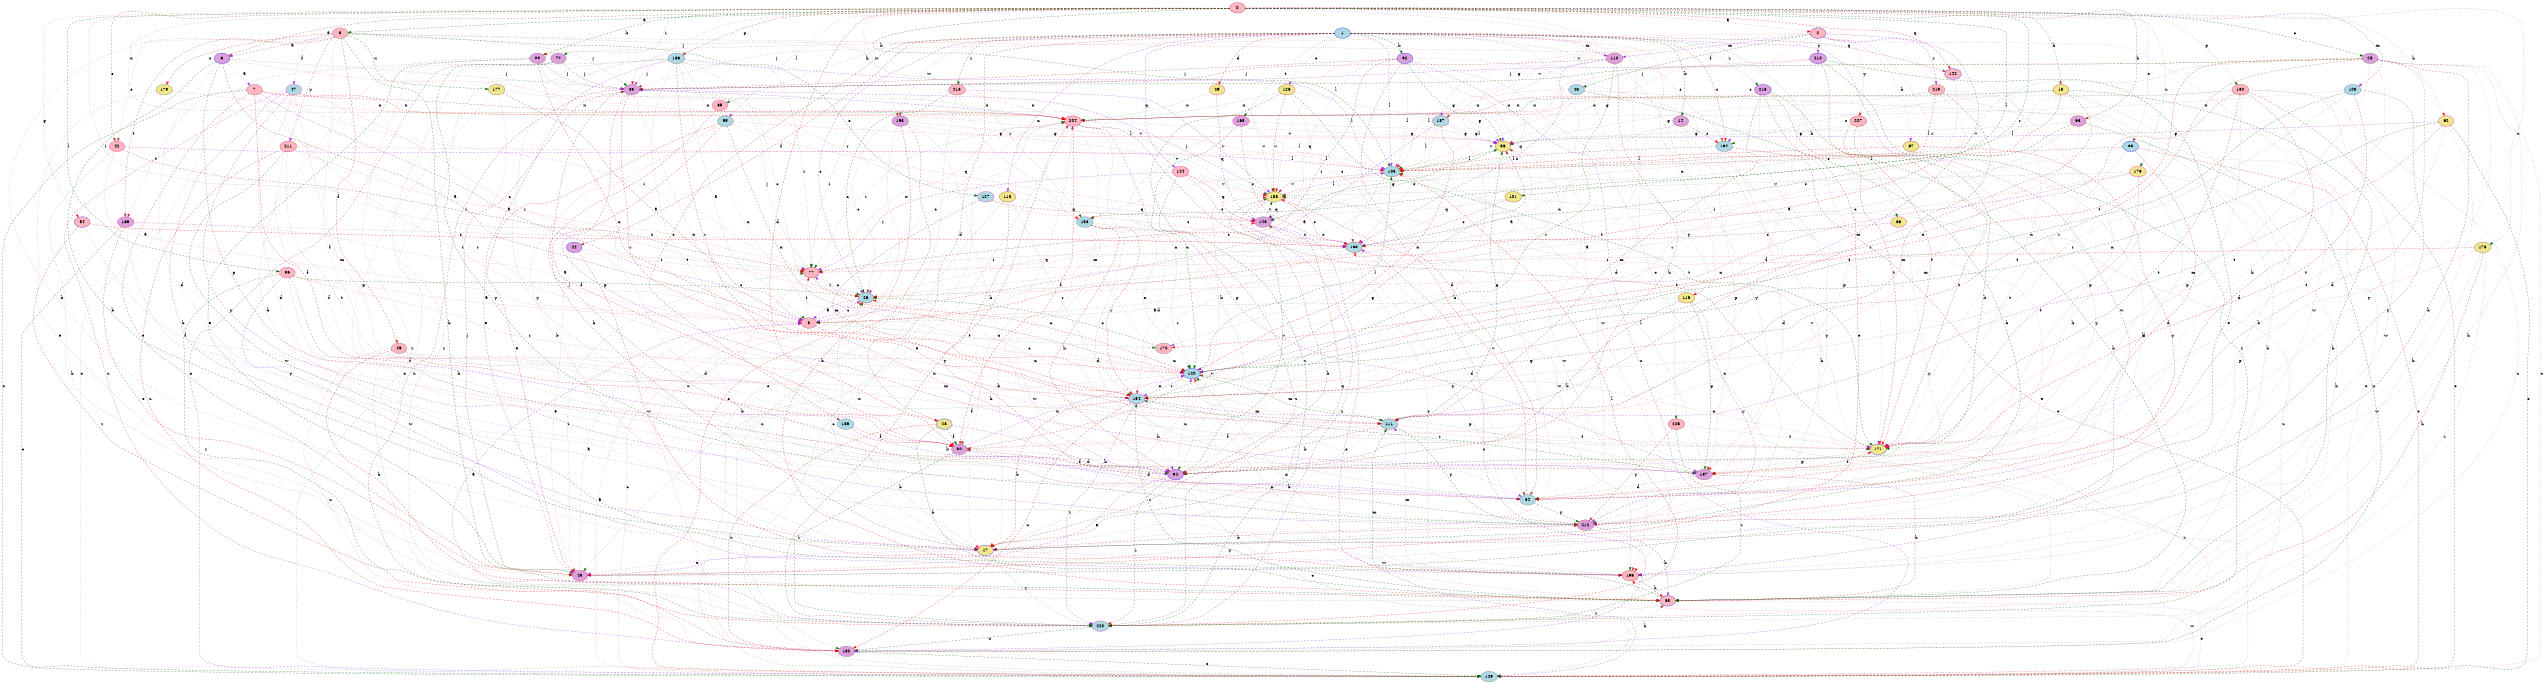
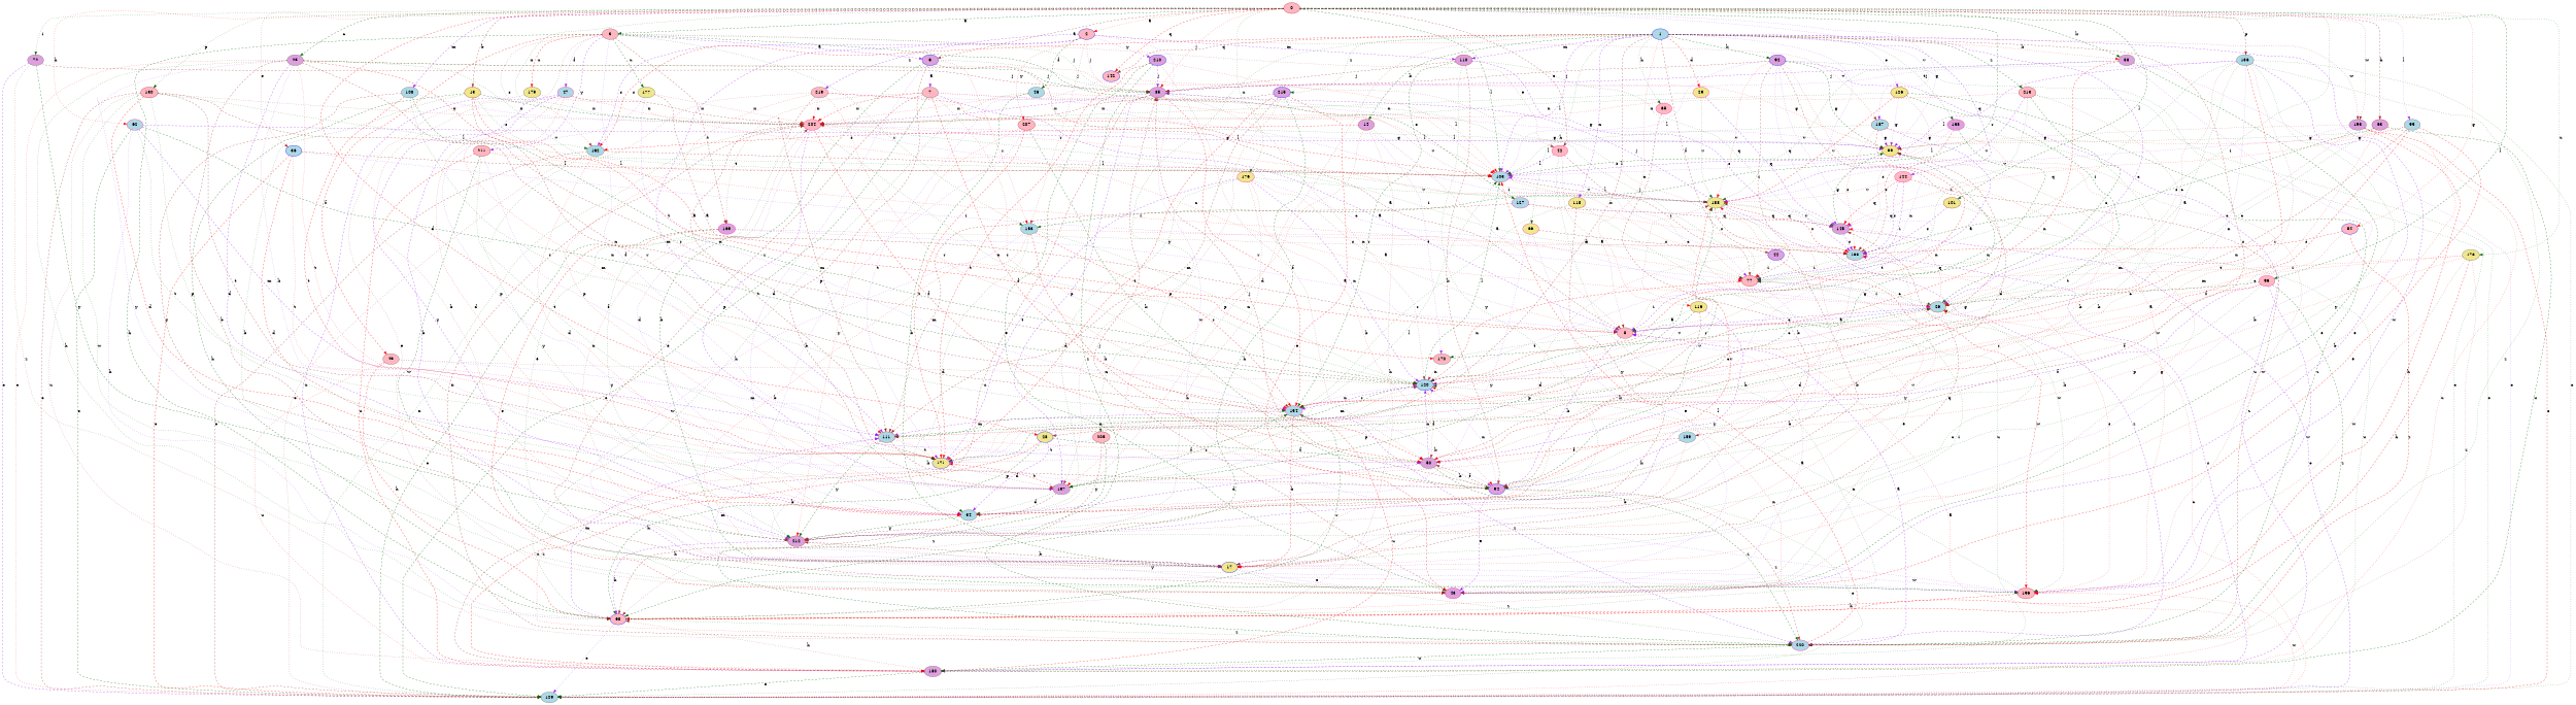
  strict digraph {
    node [color=gray40 fillcolor=lightpink style=filled]
    edge [color=darkgreen style=dotted]
    0 [color=brown]
    2 [color=blue]
    3
    6 [color=blue fillcolor=plum]
    13 [color=brown fillcolor=khaki]
    25 [fillcolor=plum]
    28 [color=blue fillcolor=khaki]
    36 [color=blue fillcolor=lightblue]
    42 [color=deeppink]
    54 [color=blue]
    59 [color=brown fillcolor=khaki]
-   62 [color=deeppink fillcolor=khaki]
+   62 [color=deeppink fillcolor=lightblue]
    63 [color=brown fillcolor=plum]
    72 [fillcolor=plum]
    77 [color=brown]
    85 [fillcolor=plum]
    88 [fillcolor=plum]
    95 [fillcolor=lightblue]
    96 [color=deeppink]
    101 [color=brown fillcolor=khaki]
-   103 [fillcolor=lightblue]
+   103 [color=deeppink fillcolor=lightblue]
    108 [fillcolor=lightblue]
    130 [color=brown]
    136 [fillcolor=lightblue]
    142 [color=blue]
    153 [fillcolor=lightblue]
    173 [fillcolor=khaki]
    176 [color=deeppink fillcolor=khaki]
    187 [color=brown fillcolor=lightblue]
    193 [fillcolor=plum]
    204 [color=deeppink]
    110 [color=brown fillcolor=plum]
    162 [fillcolor=lightblue]
    196 [color=brown]
    46 [fillcolor=lightblue]
-   67 [color=brown fillcolor=khaki]
    111 [color=brown fillcolor=lightblue]
    207 [color=brown]
    210 [color=blue fillcolor=plum]
    219
    17 [color=blue fillcolor=khaki]
    47 [color=deeppink fillcolor=lightblue]
    49
    50 [fillcolor=plum]
    68 [color=blue]
    127 [color=deeppink fillcolor=lightblue]
    169 [color=deeppink fillcolor=plum]
    177 [fillcolor=khaki]
    179 [fillcolor=khaki]
    211 [color=brown]
    34 [fillcolor=lightblue]
    7
    8
    137 [fillcolor=plum]
    154 [color=deeppink fillcolor=lightblue]
    129 [fillcolor=lightblue]
    94 [color=blue fillcolor=plum]
    170
    188 [fillcolor=khaki]
    171 [color=blue fillcolor=khaki]
    212 [color=brown fillcolor=plum]
    180 [fillcolor=plum]
    220 [color=deeppink fillcolor=lightblue]
    163 [color=brown fillcolor=lightblue]
    120 [color=blue fillcolor=lightblue]
    26 [color=brown fillcolor=lightblue]
    43 [color=deeppink fillcolor=plum]
    145 [fillcolor=plum]
    1 [color=blue fillcolor=lightblue]
    14 [color=brown fillcolor=plum]
    29 [color=deeppink fillcolor=khaki]
    44 [color=blue fillcolor=plum]
    65 [color=deeppink]
    66 [color=deeppink fillcolor=khaki]
    92 [color=blue fillcolor=plum]
    116 [color=brown fillcolor=khaki]
    118 [color=brown fillcolor=khaki]
    126 [color=brown fillcolor=khaki]
    144 [color=deeppink]
    159 [fillcolor=lightblue]
    168 [color=deeppink fillcolor=plum]
    205 [color=brown]
    213 [color=brown]
    215 [color=blue fillcolor=plum]
    0 -> 2 [color=red label=a]
    0 -> 3 [label=a style=dashed]
    0 -> 6 [color=brown label=a style=dashed]
    0 -> 13 [color=brown label=b style=dashed]
    0 -> 25 [label=c style=dashed]
    0 -> 28 [color=red label=d style=dashed]
    0 -> 36 [color=brown label=e]
    0 -> 42 [color=brown label=e style=dashed]
    0 -> 54 [color=red label=g]
    0 -> 59 [color=purple label=g]
    0 -> 62 [color=red label=h]
    0 -> 63 [color=brown label=h style=dashed]
    0 -> 72 [label=i]
    0 -> 77 [label=i]
    0 -> 85 [color=red label=j]
    0 -> 88 [label=k style=dashed]
    0 -> 95 [color=purple label=l]
    0 -> 96 [label=l style=dashed]
    0 -> 101 [label=l style=dashed]
    0 -> 103 [label=l style=dashed]
    0 -> 108 [color=purple label=m style=dashed]
    0 -> 130 [label=p]
    0 -> 136 [color=brown label=p style=dashed]
    0 -> 142 [color=red label=q style=dashed]
    0 -> 153 [label=r style=dashed]
    0 -> 173 [label=u]
    0 -> 176 [label=u]
    0 -> 187 [color=purple label=v]
    0 -> 193 [color=brown label=w]
    0 -> 204 [label=x]
    2 -> 85 [color=brown label=j]
    2 -> 153 [color=brown label=r]
    2 -> 187 [color=brown label=v]
    2 -> 110 [color=purple label=m style=dashed]
-   2 -> 162 [color=purple label=s]
+   2 -> 162 [color=purple label=s style=dashed]
    2 -> 196 [color=purple label=w]
    2 -> 46 [label=f style=dashed]
-   2 -> 67 [color=purple label=h]
    2 -> 111 [color=purple label=m style=dashed]
    2 -> 207 [color=red label=y]
    2 -> 210 [color=purple label=y]
    2 -> 219 [color=purple label=z style=dashed]
    3 -> 6 [color=purple label=a style=dashed]
    3 -> 42 [color=brown label=e]
    3 -> 85 [label=j]
    3 -> 153 [label=r]
    3 -> 162 [color=brown label=s]
    3 -> 17 [color=brown label=b]
    3 -> 47 [color=purple label=f]
    3 -> 49 [color=red label=f style=dashed]
    3 -> 50 [color=purple label=f]
    3 -> 68 [label=h style=dashed]
    3 -> 127 [label=o style=dashed]
    3 -> 169 [color=brown label=t style=dashed]
    3 -> 177 [label=u style=dashed]
    3 -> 179 [color=red label=u style=dashed]
    3 -> 211 [color=purple label=y style=dashed]
    6 -> 85 [label=j]
    6 -> 153 [color=red label=r]
    6 -> 17 [label=b style=dashed]
    6 -> 34 [color=purple label=d]
    6 -> 7 [color=purple label=a]
    6 -> 8 [color=brown label=a style=dashed]
    6 -> 137 [color=brown label=p style=dashed]
    13 -> 204 [label=x style=dashed]
    13 -> 162 [label=s]
    13 -> 17 [label=b]
    13 -> 68 [label=h style=dashed]
    13 -> 8 [color=red label=a style=dashed]
    13 -> 154 [color=brown label=r style=dashed]
    25 -> 59 [color=red label=g]
    25 -> 85 [label=j style=dashed]
    25 -> 17 [color=brown label=b style=dashed]
    25 -> 68 [label=h]
    25 -> 34 [color=purple label=d style=dashed]
    25 -> 154 [color=brown label=r style=dashed]
    25 -> 129 [color=red label=o]
    25 -> 94 [color=purple label=k]
    25 -> 170 [color=red label=t style=dashed]
    25 -> 188 [label=v]
    25 -> 171 [color=red label=t]
    25 -> 212 [color=purple label=y]
    28 -> 50 [label=f style=dashed]
    28 -> 68 [label=h style=dashed]
    28 -> 34 [color=purple label=d style=dashed]
    28 -> 180 [color=red label=u style=dashed]
    36 -> 77 [color=purple label=i]
    36 -> 103 [color=brown label=l style=dashed]
    36 -> 34 [color=red label=d style=dashed]
    36 -> 129 [color=red label=o style=dashed]
    36 -> 171 [color=red label=t]
    42 -> 77 [color=brown label=i style=dashed]
    42 -> 103 [color=purple label=l style=dashed]
    42 -> 68 [label=h]
    42 -> 8 [color=brown label=a]
    54 -> 50 [color=brown label=f]
    54 -> 220 [color=red label=z style=dashed]
    54 -> 163 [color=red label=s style=dashed]
    59 -> 103 [label=l style=dashed]
    59 -> 196 [color=brown label=w]
    62 -> 59 [color=purple label=g style=dashed]
    62 -> 111 [color=purple label=m style=dashed]
    62 -> 68 [color=purple label=h]
    62 -> 129 [label=o style=dashed]
    62 -> 171 [label=t]
    62 -> 120 [label=n style=dashed]
    63 -> 59 [label=g]
    63 -> 111 [color=red label=m]
    63 -> 180 [label=u style=dashed]
    63 -> 163 [label=s style=dashed]
    63 -> 26 [label=c]
    72 -> 85 [color=brown label=j style=dashed]
    72 -> 129 [color=purple label=o style=dashed]
    72 -> 212 [label=y style=dashed]
    72 -> 220 [color=brown label=z]
    77 -> 85 [label=j]
    77 -> 204 [color=red label=x]
    77 -> 17 [color=purple label=b]
    77 -> 120 [color=red label=n style=dashed]
    77 -> 26 [label=c]
    85 -> 204 [color=purple label=x style=dashed]
    85 -> 137 [color=purple label=p style=dashed]
    85 -> 154 [color=red label=r style=dashed]
    85 -> 180 [color=brown label=u style=dashed]
    85 -> 120 [color=brown label=n]
    88 -> 85 [color=purple label=j style=dashed]
    88 -> 17 [color=purple label=b]
    88 -> 129 [color=purple label=o]
    88 -> 188 [label=v]
    88 -> 120 [color=red label=n style=dashed]
    88 -> 43 [label=e style=dashed]
    95 -> 59 [color=red label=g]
    95 -> 17 [color=red label=b]
    95 -> 50 [color=red label=f style=dashed]
    95 -> 120 [color=brown label=n style=dashed]
    95 -> 43 [color=red label=e style=dashed]
    95 -> 145 [color=red label=q]
    96 -> 196 [color=purple label=w style=dashed]
    96 -> 50 [color=purple label=f style=dashed]
    96 -> 8 [color=red label=a]
    96 -> 154 [color=red label=r]
    96 -> 94 [label=k]
    96 -> 220 [label=z style=dashed]
    96 -> 26 [label=c style=dashed]
    101 -> 180 [label=u]
    101 -> 163 [color=purple label=s style=dashed]
    101 -> 145 [color=purple label=q]
    103 -> 188 [color=brown label=v style=dashed]
    103 -> 26 [color=brown label=c]
    108 -> 204 [color=purple label=x]
    108 -> 154 [label=r]
    108 -> 171 [color=red label=t style=dashed]
    108 -> 212 [color=brown label=y style=dashed]
    108 -> 120 [label=n style=dashed]
    130 -> 103 [label=l]
    130 -> 204 [color=brown label=x]
    130 -> 196 [label=w]
    130 -> 34 [color=red label=d style=dashed]
    130 -> 137 [label=p]
    130 -> 129 [color=brown label=o style=dashed]
    130 -> 171 [color=brown label=t style=dashed]
    130 -> 180 [color=brown label=u]
    130 -> 120 [color=brown label=n style=dashed]
    136 -> 77 [label=i]
    136 -> 85 [color=purple label=j]
    136 -> 103 [color=purple label=l style=dashed]
    136 -> 8 [label=a]
    136 -> 154 [color=red label=r style=dashed]
    136 -> 129 [label=o]
    136 -> 171 [color=brown label=t]
    136 -> 212 [label=y]
    136 -> 220 [label=z]
    136 -> 120 [color=purple label=n]
    136 -> 26 [color=brown label=c]
    136 -> 43 [color=purple label=e style=dashed]
    142 -> 171 [color=purple label=t]
    142 -> 163 [color=brown label=s]
    153 -> 196 [color=purple label=w]
    153 -> 17 [color=red label=b]
    153 -> 34 [label=d]
    153 -> 154 [color=red label=r style=dashed]
    153 -> 94 [color=red label=k style=dashed]
    153 -> 163 [color=red label=s]
    153 -> 120 [label=n]
    173 -> 77 [color=red label=i]
    173 -> 196 [color=brown label=w]
    173 -> 68 [color=red label=h style=dashed]
    173 -> 137 [color=red label=p]
    173 -> 220 [color=brown label=z]
    173 -> 26 [color=red label=c]
    176 -> 68 [color=brown label=h]
    176 -> 34 [label=d]
    176 -> 8 [color=brown label=a]
    176 -> 94 [color=red label=k]
    176 -> 188 [label=v]
    176 -> 171 [color=purple label=t style=dashed]
    176 -> 120 [color=purple label=n style=dashed]
    187 -> 59 [color=purple label=g]
    187 -> 103 [label=l]
    187 -> 8 [color=purple label=a style=dashed]
    187 -> 94 [color=red label=k]
    187 -> 163 [color=red label=s]
    187 -> 120 [color=red label=n style=dashed]
    193 -> 59 [color=brown label=g]
    193 -> 68 [color=red label=h style=dashed]
    193 -> 129 [color=red label=o style=dashed]
-   193 -> 94 [color=purple label=k]
    193 -> 188 [color=purple label=v]
    193 -> 180 [color=red label=u]
    193 -> 26 [color=brown label=c]
    204 -> 59 [color=purple label=g]
    204 -> 77 [label=i]
    204 -> 50 [color=red label=f style=dashed]
    204 -> 34 [color=purple label=d]
    204 -> 137 [color=purple label=p style=dashed]
    204 -> 171 [color=brown label=t style=dashed]
    204 -> 120 [label=n]
    204 -> 26 [color=purple label=c]
    204 -> 43 [label=e]
    110 -> 85 [color=brown label=j style=dashed]
    110 -> 154 [label=r style=dashed]
    110 -> 94 [color=brown label=k style=dashed]
    110 -> 212 [label=y]
    110 -> 163 [color=purple label=s style=dashed]
    110 -> 145 [label=q]
    162 -> 103 [color=brown label=l style=dashed]
    162 -> 34 [color=red label=d]
    162 -> 129 [color=brown label=o style=dashed]
    162 -> 212 [label=y]
    196 -> 111 [color=purple label=m]
    196 -> 68 [color=red label=h style=dashed]
    196 -> 163 [color=red label=s]
    196 -> 120 [label=n]
    46 -> 103 [color=red label=l]
    46 -> 204 [color=red label=x]
    46 -> 17 [label=b style=dashed]
    46 -> 68 [label=h]
    46 -> 188 [color=brown label=v]
-   67 -> 103 [color=red label=l style=dashed]
-   67 -> 212 [color=red label=y style=dashed]
    111 -> 59 [label=g style=dashed]
    111 -> 17 [color=purple label=b]
    111 -> 50 [color=red label=f]
    111 -> 94 [color=brown label=k style=dashed]
    111 -> 171 [color=red label=t]
    111 -> 212 [label=y style=dashed]
    207 -> 59 [label=g]
    207 -> 17 [color=purple label=b]
    207 -> 94 [label=k style=dashed]
    207 -> 171 [color=red label=t style=dashed]
    207 -> 212 [color=red label=y]
    210 -> 85 [color=purple label=j style=dashed]
    210 -> 103 [color=red label=l]
    210 -> 50 [color=brown label=f]
    210 -> 171 [color=red label=t style=dashed]
    210 -> 220 [label=z style=dashed]
    210 -> 43 [label=e style=dashed]
    219 -> 59 [color=purple label=g]
    219 -> 103 [color=red label=l style=dashed]
    219 -> 204 [color=red label=x]
    219 -> 111 [color=brown label=m style=dashed]
    219 -> 137 [color=red label=p]
    219 -> 154 [color=red label=r]
    219 -> 129 [color=brown label=o]
    17 -> 204 [color=brown label=x]
    17 -> 196 [color=purple label=w]
    17 -> 188 [color=red label=v]
    17 -> 220 [label=z]
    17 -> 26 [label=c]
    17 -> 43 [color=purple label=e]
    17 -> 145 [color=brown label=q style=dashed]
    47 -> 204 [color=brown label=x style=dashed]
    47 -> 111 [color=red label=m]
    47 -> 17 [color=purple label=b style=dashed]
    47 -> 34 [color=red label=d]
    47 -> 212 [color=purple label=y style=dashed]
    47 -> 180 [color=purple label=u style=dashed]
    47 -> 26 [color=red label=c]
    49 -> 111 [color=purple label=m]
    49 -> 68 [color=red label=h style=dashed]
    49 -> 180 [color=red label=u]
    49 -> 120 [color=brown label=n]
    50 -> 59 [color=brown label=g style=dashed]
    50 -> 34 [color=purple label=d style=dashed]
    50 -> 94 [label=k]
    50 -> 220 [label=z style=dashed]
    50 -> 120 [color=purple label=n style=dashed]
-   68 -> 111 [label=m style=dashed]
+   68 -> 111 [color=purple label=m style=dashed]
    68 -> 154 [label=r style=dashed]
    68 -> 129 [color=purple label=o]
    68 -> 220 [label=z]
    68 -> 120 [color=red label=n]
    127 -> 111 [color=brown label=m style=dashed]
    127 -> 163 [color=red label=s]
    127 -> 145 [color=brown label=q style=dashed]
    169 -> 8 [color=purple label=a]
    169 -> 129 [label=o style=dashed]
    169 -> 212 [label=y]
    169 -> 163 [color=brown label=s]
    169 -> 43 [color=red label=e style=dashed]
    177 -> 204 [color=brown label=x]
    177 -> 8 [color=brown label=a style=dashed]
    177 -> 137 [color=purple label=p]
    177 -> 154 [color=purple label=r]
    179 -> 204 [color=red label=x]
    179 -> 43 [color=brown label=e]
    211 -> 77 [color=red label=i]
    211 -> 103 [color=red label=l]
    211 -> 196 [label=w style=dashed]
    211 -> 50 [color=purple label=f]
    211 -> 171 [label=t]
    211 -> 180 [color=red label=u style=dashed]
    34 -> 188 [color=red label=v style=dashed]
    34 -> 212 [label=y style=dashed]
    7 -> 77 [color=purple label=i]
    7 -> 103 [color=red label=l]
    7 -> 204 [color=red label=x style=dashed]
    7 -> 50 [color=red label=f style=dashed]
    7 -> 169 [color=brown label=t]
    7 -> 8 [color=purple label=a style=dashed]
    7 -> 154 [color=brown label=r]
    7 -> 129 [label=o style=dashed]
    7 -> 43 [color=brown label=e style=dashed]
    8 -> 77 [color=red label=i]
    8 -> 94 [color=purple label=k style=dashed]
    8 -> 170 [label=t]
    8 -> 26 [color=purple label=c style=dashed]
    137 -> 103 [label=l]
    137 -> 68 [color=brown label=h style=dashed]
    137 -> 34 [label=d]
    137 -> 154 [label=r style=dashed]
    137 -> 171 [color=red label=t style=dashed]
    154 -> 111 [color=purple label=m style=dashed]
    154 -> 17 [color=red label=b style=dashed]
    154 -> 94 [color=purple label=k]
    154 -> 180 [color=red label=u style=dashed]
    154 -> 220 [color=purple label=z style=dashed]
    154 -> 120 [color=purple label=n]
    154 -> 26 [color=red label=c]
    129 -> 204 [label=x]
    129 -> 196 [color=red label=w]
    129 -> 8 [color=red label=a]
    129 -> 26 [color=red label=c]
    94 -> 85 [color=brown label=j style=dashed]
    94 -> 50 [color=brown label=f style=dashed]
    94 -> 129 [label=o]
    94 -> 188 [label=v style=dashed]
    94 -> 220 [color=brown label=z style=dashed]
    94 -> 120 [color=purple label=n]
    94 -> 43 [color=purple label=e style=dashed]
    170 -> 120 [color=brown label=n]
    170 -> 26 [label=c style=dashed]
    188 -> 85 [color=purple label=j style=dashed]
    188 -> 103 [color=purple label=l style=dashed]
    188 -> 196 [label=w]
    188 -> 17 [color=brown label=b style=dashed]
    188 -> 220 [color=purple label=z style=dashed]
    188 -> 163 [color=red label=s style=dashed]
    188 -> 145 [color=brown label=q]
    171 -> 137 [color=brown label=p]
    171 -> 188 [color=brown label=v]
    171 -> 220 [color=red label=z]
    171 -> 120 [color=brown label=n]
    212 -> 17 [color=brown label=b style=dashed]
    212 -> 68 [color=purple label=h style=dashed]
    180 -> 68 [color=brown label=h]
    180 -> 129 [label=o style=dashed]
    180 -> 163 [color=purple label=s style=dashed]
    220 -> 103 [color=red label=l style=dashed]
    220 -> 204 [color=brown label=x style=dashed]
    220 -> 8 [color=purple label=a style=dashed]
    220 -> 180 [label=u style=dashed]
    163 -> 77 [label=i]
    163 -> 34 [color=brown label=d]
    163 -> 154 [color=brown label=r]
    163 -> 212 [color=brown label=y]
    120 -> 103 [label=l style=dashed]
    120 -> 111 [label=m style=dashed]
    120 -> 50 [color=brown label=f]
    120 -> 137 [label=p]
    120 -> 154 [color=purple label=r style=dashed]
    26 -> 77 [color=purple label=i]
    26 -> 8 [color=purple label=a style=dashed]
    26 -> 145 [color=red label=q]
    43 -> 59 [color=brown label=g]
    43 -> 77 [label=i]
    43 -> 85 [color=brown label=j style=dashed]
    43 -> 8 [color=purple label=a]
    43 -> 212 [color=brown label=y]
    145 -> 59 [label=g style=dashed]
    145 -> 129 [color=purple label=o style=dashed]
    145 -> 188 [label=v]
    145 -> 163 [color=purple label=s style=dashed]
    1 -> 28 [color=brown label=d style=dashed]
    1 -> 88 [color=red label=k]
    1 -> 103 [color=purple label=l style=dashed]
    1 -> 142 [color=brown label=q style=dashed]
    1 -> 193 [color=brown label=w]
    1 -> 110 [color=purple label=m style=dashed]
    1 -> 162 [color=red label=s style=dashed]
    1 -> 196 [color=purple label=w style=dashed]
    1 -> 34 [color=brown label=d]
    1 -> 120 [color=purple label=n]
    1 -> 26 [color=purple label=c style=dashed]
    1 -> 14 [label=b style=dashed]
    1 -> 29 [color=red label=d style=dashed]
    1 -> 44 [color=brown label=f style=dashed]
    1 -> 65 [label=h]
    1 -> 66 [label=h]
    1 -> 92 [label=k style=dashed]
    1 -> 116 [color=red label=n]
    1 -> 118 [color=purple label=n style=dashed]
    1 -> 126 [color=purple label=o]
    1 -> 144 [color=purple label=q style=dashed]
    1 -> 159 [color=brown label=s style=dashed]
    1 -> 168 [label=t]
    1 -> 205 [label=y]
    1 -> 213 [label=z style=dashed]
    1 -> 215 [label=z]
    14 -> 162 [color=red label=s style=dashed]
    14 -> 68 [color=brown label=h]
    14 -> 8 [color=brown label=a]
    14 -> 137 [color=red label=p]
    14 -> 170 [color=purple label=t]
    29 -> 204 [label=x]
    29 -> 188 [label=v]
    29 -> 145 [color=purple label=q style=dashed]
    44 -> 77 [color=red label=i]
    44 -> 196 [color=red label=w style=dashed]
    44 -> 34 [color=brown label=d]
    44 -> 43 [color=brown label=e]
    65 -> 17 [color=brown label=b style=dashed]
    66 -> 212 [color=purple label=y]
    66 -> 163 [color=brown label=s style=dashed]
    66 -> 43 [color=purple label=e]
    92 -> 59 [label=g style=dashed]
    92 -> 77 [color=brown label=i style=dashed]
    92 -> 85 [color=brown label=j style=dashed]
    92 -> 103 [color=purple label=l]
    92 -> 196 [color=red label=w]
    92 -> 34 [color=brown label=d style=dashed]
    92 -> 129 [label=o]
    92 -> 188 [color=red label=v]
    92 -> 171 [color=purple label=t]
    92 -> 180 [color=purple label=u style=dashed]
    92 -> 145 [color=purple label=q]
    116 -> 8 [label=a]
    116 -> 137 [label=p style=dashed]
    116 -> 94 [color=brown label=k style=dashed]
    116 -> 212 [color=purple label=y style=dashed]
    118 -> 154 [label=r]
    118 -> 212 [color=brown label=y style=dashed]
    118 -> 180 [label=u]
    118 -> 145 [color=purple label=q]
    126 -> 59 [color=purple label=g]
    126 -> 204 [label=x]
    126 -> 188 [color=red label=v style=dashed]
    126 -> 171 [label=t style=dashed]
    126 -> 220 [label=z style=dashed]
    126 -> 163 [color=brown label=s]
    144 -> 77 [color=purple label=i style=dashed]
    144 -> 188 [color=red label=v]
    144 -> 220 [color=brown label=z style=dashed]
    144 -> 163 [color=purple label=s style=dashed]
    144 -> 145 [color=red label=q style=dashed]
    159 -> 17 [color=red label=b]
    159 -> 50 [color=red label=f style=dashed]
    159 -> 94 [color=purple label=k style=dashed]
    168 -> 59 [color=purple label=g]
    168 -> 103 [color=purple label=l]
    168 -> 94 [label=k]
    168 -> 163 [color=brown label=s style=dashed]
    168 -> 120 [label=n style=dashed]
    205 -> 171 [color=purple label=t]
    205 -> 212 [color=brown label=y style=dashed]
    205 -> 220 [label=z style=dashed]
    213 -> 77 [label=i]
    213 -> 204 [color=red label=x]
    213 -> 111 [color=brown label=m]
    213 -> 129 [label=o]
    213 -> 188 [color=purple label=v style=dashed]
    213 -> 26 [label=c style=dashed]
    215 -> 204 [color=brown label=x style=dashed]
    215 -> 111 [color=brown label=m style=dashed]
    215 -> 68 [label=h style=dashed]
    215 -> 137 [color=brown label=p]
    215 -> 171 [color=red label=t style=dashed]
    215 -> 43 [color=red label=e style=dashed]
  }
